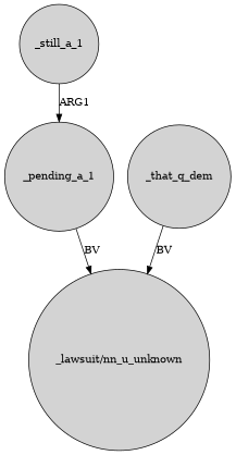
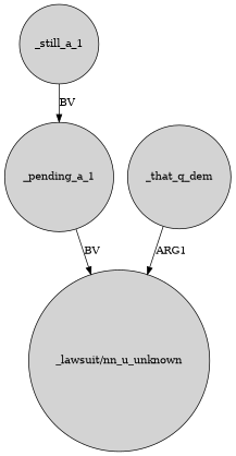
  digraph {
    fontname="DejaVu Serif"
    node [fontname="DejaVu Serif" shape=circle style=filled]
    edge [fontname="DejaVu Serif"]
    _still_a_1
    _pending_a_1
    "_lawsuit/nn_u_unknown"
    _that_q_dem
-   _still_a_1 -> _pending_a_1 [label=ARG1]
+   _still_a_1 -> _pending_a_1 [label=BV]
    _pending_a_1 -> "_lawsuit/nn_u_unknown" [label=BV]
-   _that_q_dem -> "_lawsuit/nn_u_unknown" [label=BV]
+   _that_q_dem -> "_lawsuit/nn_u_unknown" [label=ARG1]
  }
